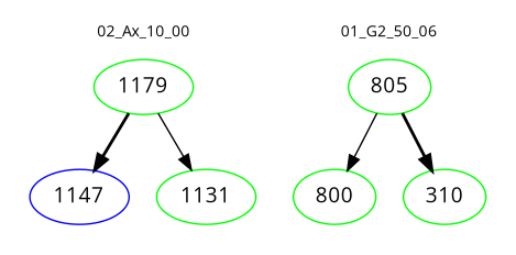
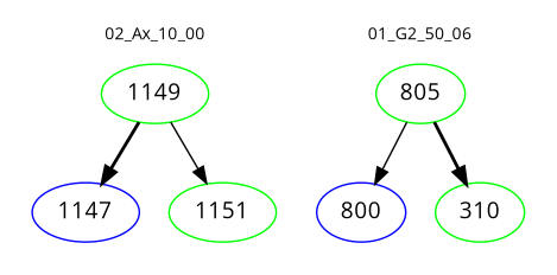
  digraph {
    fontname="Open Sans"
    node [color=green fontname="Open Sans"]
    edge [color=black fontname="Open Sans" style=bold]
-   n1 [label=1179]
+   n1 [label=1149]
    n2 [color=blue label=1147]
-   n3 [label=1131]
+   n3 [label=1151]
    n4 [label=805]
-   n5 [label=800]
+   n5 [color=blue label=800]
    n6 [label=310]
    subgraph cluster_1 {
      color=white
      fontsize=10
      label="02_Ax_10_00"
      n1
      n2
      n3
    }
    subgraph cluster_2 {
      color=white
      fontsize=10
      label="01_G2_50_06"
      n4
      n5
      n6
    }
    n1 -> n2
    n1 -> n3 [style=solid]
    n4 -> n5 [style=solid]
    n4 -> n6
  }
